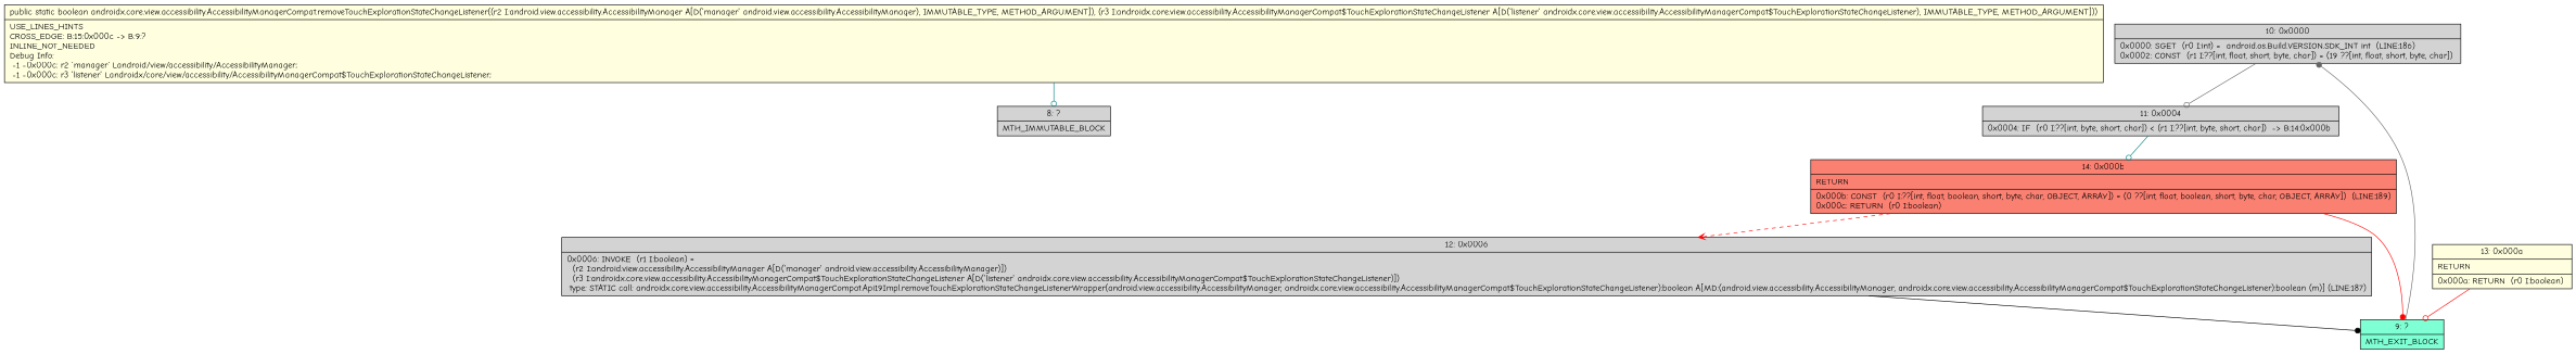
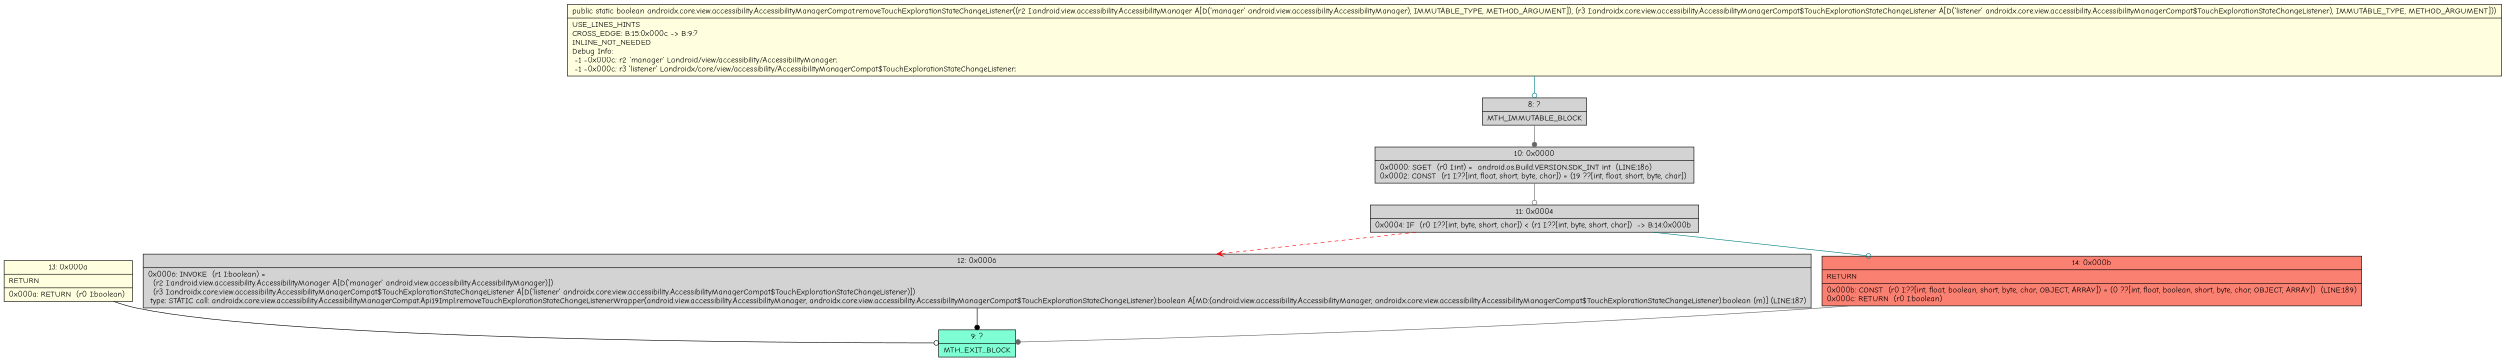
  digraph {
    fontname="Comic Neue"
    node [fillcolor=lightgrey fontname="Comic Neue" shape=record style=filled]
    edge [arrowhead=odot color=gray40 fontname="Comic Neue"]
    n1 [label="{8\:\ ?|MTH_IMMUTABLE_BLOCK\l}"]
    n2 [label="{10\:\ 0x0000|0x0000: SGET  (r0 I:int) =  android.os.Build.VERSION.SDK_INT int  (LINE:186)\l0x0002: CONST  (r1 I:??[int, float, short, byte, char]) = (19 ??[int, float, short, byte, char]) \l}"]
    n3 [label="{11\:\ 0x0004|0x0004: IF  (r0 I:??[int, byte, short, char]) \< (r1 I:??[int, byte, short, char])  \-\> B:14:0x000b \l}"]
    n4 [label="{12\:\ 0x0006|0x0006: INVOKE  (r1 I:boolean) = \l  (r2 I:android.view.accessibility.AccessibilityManager A[D('manager' android.view.accessibility.AccessibilityManager)])\l  (r3 I:androidx.core.view.accessibility.AccessibilityManagerCompat$TouchExplorationStateChangeListener A[D('listener' androidx.core.view.accessibility.AccessibilityManagerCompat$TouchExplorationStateChangeListener)])\l type: STATIC call: androidx.core.view.accessibility.AccessibilityManagerCompat.Api19Impl.removeTouchExplorationStateChangeListenerWrapper(android.view.accessibility.AccessibilityManager, androidx.core.view.accessibility.AccessibilityManagerCompat$TouchExplorationStateChangeListener):boolean A[MD:(android.view.accessibility.AccessibilityManager, androidx.core.view.accessibility.AccessibilityManagerCompat$TouchExplorationStateChangeListener):boolean (m)] (LINE:187)\l}"]
    n5 [fillcolor=salmon label="{14\:\ 0x000b|RETURN\l|0x000b: CONST  (r0 I:??[int, float, boolean, short, byte, char, OBJECT, ARRAY]) = (0 ??[int, float, boolean, short, byte, char, OBJECT, ARRAY])  (LINE:189)\l0x000c: RETURN  (r0 I:boolean) \l}"]
    n6 [fillcolor=aquamarine label="{9\:\ ?|MTH_EXIT_BLOCK\l}"]
    n7 [fillcolor=lightyellow label="{13\:\ 0x000a|RETURN\l|0x000a: RETURN  (r0 I:boolean) \l}"]
    n8 [fillcolor=lightyellow label="{public static boolean androidx.core.view.accessibility.AccessibilityManagerCompat.removeTouchExplorationStateChangeListener((r2 I:android.view.accessibility.AccessibilityManager A[D('manager' android.view.accessibility.AccessibilityManager), IMMUTABLE_TYPE, METHOD_ARGUMENT]), (r3 I:androidx.core.view.accessibility.AccessibilityManagerCompat$TouchExplorationStateChangeListener A[D('listener' androidx.core.view.accessibility.AccessibilityManagerCompat$TouchExplorationStateChangeListener), IMMUTABLE_TYPE, METHOD_ARGUMENT]))  | USE_LINES_HINTS\lCROSS_EDGE: B:15:0x000c \-\> B:9:?\lINLINE_NOT_NEEDED\lDebug Info:\l  \-1 \-0x000c: r2 'manager' Landroid\/view\/accessibility\/AccessibilityManager;\l  \-1 \-0x000c: r3 'listener' Landroidx\/core\/view\/accessibility\/AccessibilityManagerCompat$TouchExplorationStateChangeListener;\l}"]
-   n6 -> n2 [arrowhead=dot]
+   n1 -> n2 [arrowhead=dot]
    n2 -> n3
-   n5 -> n4 [arrowhead=vee color=red style=dashed]
+   n3 -> n4 [arrowhead=vee color=red style=dashed]
    n3 -> n5 [color=teal]
    n4 -> n6 [arrowhead=dot color=black]
-   n5 -> n6 [arrowhead=dot color=red]
-   n7 -> n6 [color=red]
+   n5 -> n6 [arrowhead=dot]
+   n7 -> n6 [color=black]
    n8 -> n1 [color=teal]
  }
